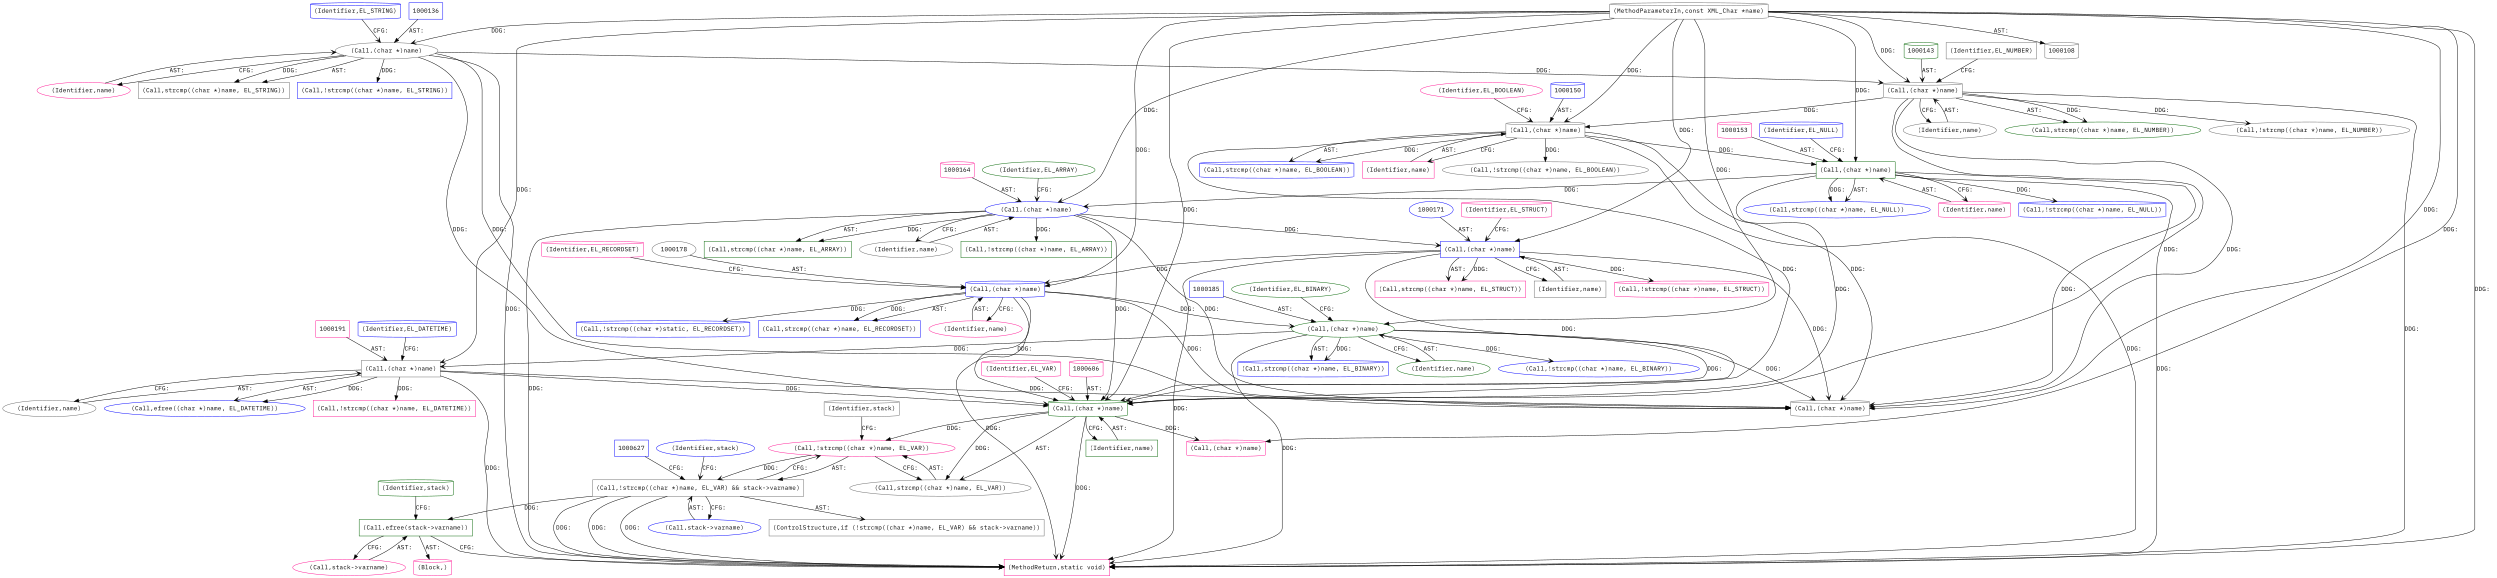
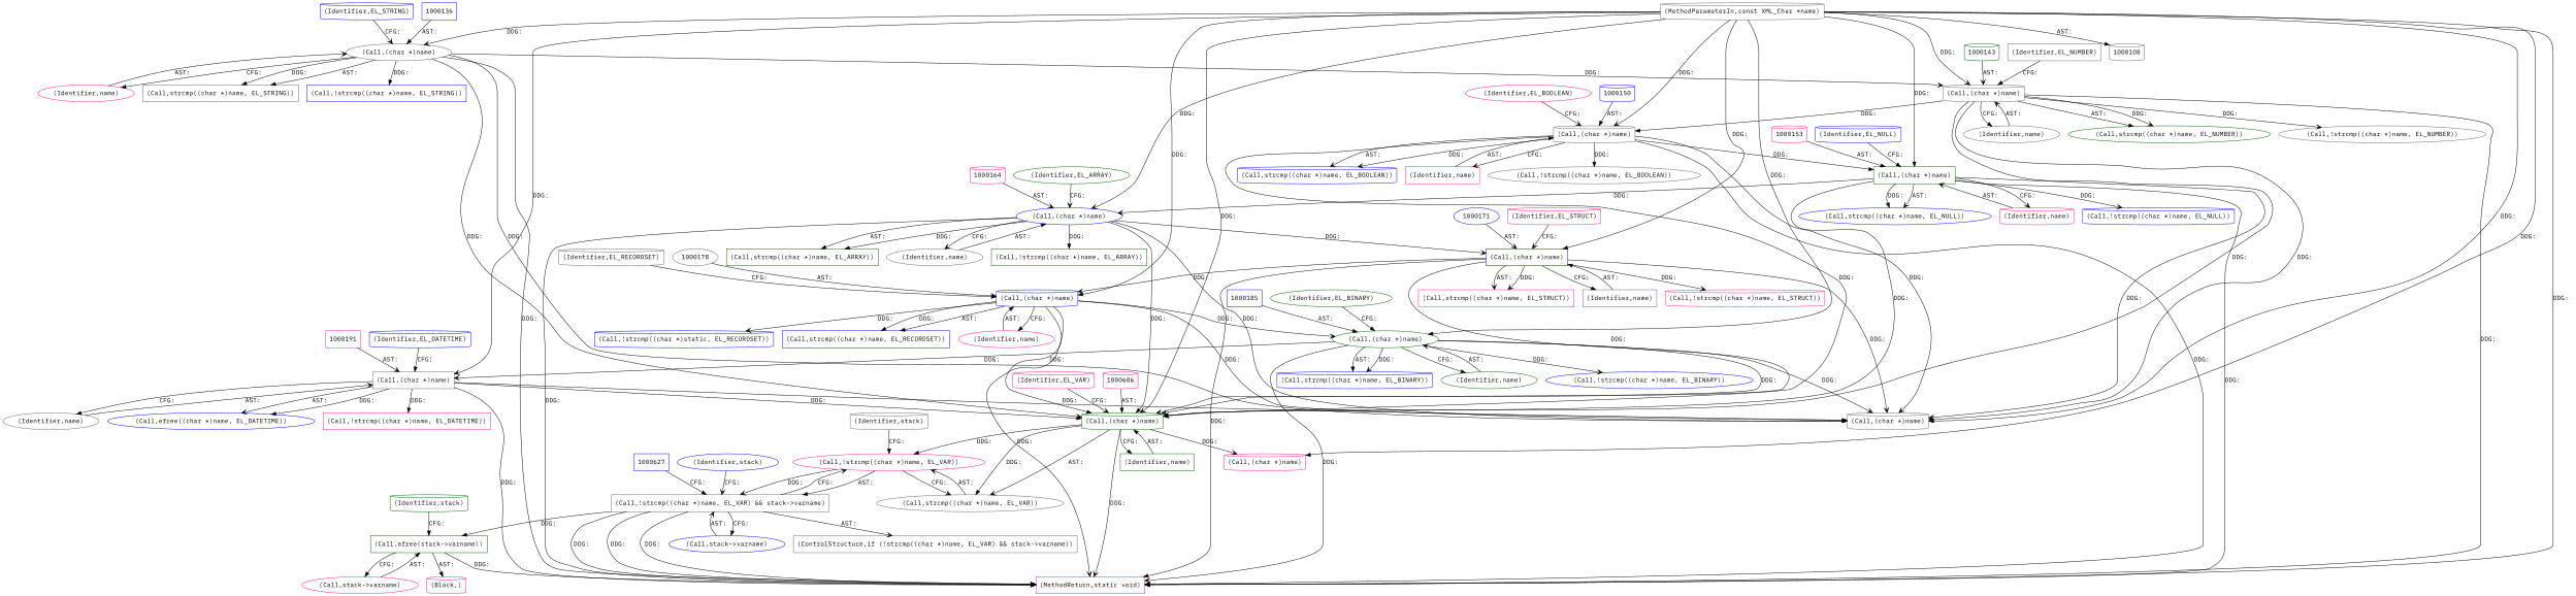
  digraph {
    fontname="IBM Plex Mono"
    node [color=blue fontname="IBM Plex Mono" shape=cylinder]
    edge [arrowhead=normal fontname="IBM Plex Mono"]
    n1 [color=deeppink label="(Call,!strcmp((char *)name, EL_VAR))" shape=ellipse]
    n2 [color=gray40 label="(Call,!strcmp((char *)name, EL_VAR) && stack->varname)" shape=box]
    n3 [color=gray40 label="(Call,strcmp((char *)name, EL_VAR))" shape=ellipse]
    n4 [color=deeppink label="(MethodReturn,static void)" shape=box]
    n5 [color=darkgreen label="(Call,efree(stack->varname))" shape=box]
    n6 [label="(Call,stack->varname)" shape=ellipse]
    n7 [color=gray40 label="(ControlStructure,if (!strcmp((char *)name, EL_VAR) && stack->varname))" shape=box]
    n8 [color=darkgreen label="(Call,(char *)name)"]
    n9 [color=deeppink label="(Call,(char *)name)"]
    n10 [color=darkgreen label="(Identifier,name)" shape=box]
    n11 [color=darkgreen label="(Call,(char *)name)" shape=ellipse]
    n12 [color=gray40 label="(Call,(char *)name)" shape=box]
    n13 [label="(Call,strcmp((char *)name, EL_BINARY))"]
    n14 [color=darkgreen label="(Identifier,name)" shape=ellipse]
    n15 [color=gray40 label="(Call,(char *)name)"]
    n16 [label="(Call,!strcmp((char *)name, EL_BINARY))" shape=ellipse]
    n17 [color=gray40 label="(Identifier,name)" shape=ellipse]
    n18 [label="(Call,efree((char *)name, EL_DATETIME))" shape=ellipse]
    n19 [color=deeppink label="(Call,!strcmp((char *)name, EL_DATETIME))" shape=box]
    n20 [label="(Call,(char *)name)"]
    n21 [label="(Call,!strcmp((char *)static, EL_RECORDSET))"]
    n22 [label="(Call,strcmp((char *)name, EL_RECORDSET))" shape=box]
    n23 [color=deeppink label="(Identifier,name)" shape=ellipse]
    n24 [label="(Call,(char *)name)" shape=box]
    n25 [color=gray40 label="(Identifier,name)" shape=box]
    n26 [color=deeppink label="(Call,!strcmp((char *)name, EL_STRUCT))"]
    n27 [color=deeppink label="(Call,strcmp((char *)name, EL_STRUCT))" shape=box]
    n28 [label="(Call,(char *)name)" shape=ellipse]
    n29 [color=gray40 label="(Identifier,name)" shape=ellipse]
    n30 [color=darkgreen label="(Call,!strcmp((char *)name, EL_ARRAY))" shape=box]
    n31 [color=darkgreen label="(Call,strcmp((char *)name, EL_ARRAY))" shape=box]
    n32 [color=darkgreen label="(Call,(char *)name)" shape=box]
    n33 [label="(Call,strcmp((char *)name, EL_NULL))" shape=ellipse]
    n34 [color=deeppink label="(Identifier,name)"]
    n35 [label="(Call,!strcmp((char *)name, EL_NULL))"]
    n36 [color=gray40 label="(Call,(char *)name)"]
    n37 [color=gray40 label="(Call,!strcmp((char *)name, EL_BOOLEAN))" shape=ellipse]
    n38 [label="(Call,strcmp((char *)name, EL_BOOLEAN))"]
    n39 [color=deeppink label="(Identifier,name)" shape=box]
    n40 [color=gray40 label="(Call,(char *)name)"]
    n41 [color=gray40 label="(Call,!strcmp((char *)name, EL_NUMBER))" shape=ellipse]
    n42 [color=gray40 label="(Identifier,name)" shape=ellipse]
    n43 [color=darkgreen label="(Call,strcmp((char *)name, EL_NUMBER))" shape=ellipse]
    n44 [color=gray40 label="(Call,(char *)name)" shape=ellipse]
    n45 [color=deeppink label="(Identifier,name)" shape=ellipse]
    n46 [color=gray40 label="(Call,strcmp((char *)name, EL_STRING))" shape=box]
    n47 [label="(Call,!strcmp((char *)name, EL_STRING))" shape=box]
    n48 [color=gray40 label="(MethodParameterIn,const XML_Char *name)"]
    1000108 [color=gray40]
    n50 [color=deeppink label="(Block,)"]
    n51 [color=deeppink label="(Call,stack->varname)" shape=ellipse]
    n52 [color=darkgreen label="(Identifier,EL_BINARY)" shape=ellipse]
    n53 [color=gray40 label="(Identifier,EL_NUMBER)" shape=box]
    n54 [label="(Identifier,EL_DATETIME)"]
    n55 [color=deeppink label="(Identifier,EL_VAR)"]
    n56 [label="(Identifier,stack)" shape=ellipse]
    n57 [color=gray40 label="(Identifier,stack)"]
    n58 [color=darkgreen label="(Identifier,EL_ARRAY)" shape=ellipse]
    n59 [color=deeppink label="(Identifier,EL_BOOLEAN)" shape=ellipse]
-   n60 [color=deeppink label="(Identifier,EL_RECORDSET)"]
+   n60 [color=gray40 label="(Identifier,EL_RECORDSET)"]
    n61 [label="(Identifier,EL_NULL)"]
    n62 [label="(Identifier,EL_STRING)"]
    n63 [color=darkgreen label="(Identifier,stack)"]
    n64 [color=deeppink label="(Identifier,EL_STRUCT)"]
    1000606 [color=deeppink]
    1000185 [shape=box]
    1000178 [color=gray40 shape=ellipse]
    1000171 [shape=ellipse]
    1000164 [color=deeppink]
    n70 [color=deeppink label=1000153]
    1000150
    1000143 [color=darkgreen]
    1000136 [shape=box]
    1000191 [color=deeppink shape=box]
    1000627 [shape=box]
    n1 -> n2 [label="AST: "]
    n1 -> n2 [arrowhead=vee label="DDG: "]
-   n1 -> n3 [label="CFG: "]
+   n1 -> n3 [arrowhead=vee label="CFG: "]
    n2 -> n1 [arrowhead=vee label="CFG: "]
    n2 -> n4 [arrowhead=vee label="DDG: "]
    n2 -> n4 [arrowhead=vee label="DDG: "]
    n2 -> n4 [label="DDG: "]
    n2 -> n5 [label="DDG: "]
    n2 -> n6 [label="CFG: "]
    n2 -> n7 [arrowhead=vee label="AST: "]
-   n3 -> n1 [label="AST: "]
-   n5 -> n4 [arrowhead=vee label="CFG: "]
+   n3 -> n1 [arrowhead=vee label="AST: "]
+   n5 -> n4 [arrowhead=vee label="DDG: "]
    n5 -> n50 [label="AST: "]
    n5 -> n51 [label="CFG: "]
    n6 -> n2 [arrowhead=vee label="AST: "]
    n8 -> n1 [label="DDG: "]
    n8 -> n3 [arrowhead=vee label="AST: "]
    n8 -> n3 [label="DDG: "]
    n8 -> n4 [arrowhead=vee label="DDG: "]
    n8 -> n9 [arrowhead=vee label="DDG: "]
    n8 -> n10 [label="CFG: "]
    n10 -> n8 [label="AST: "]
    n11 -> n4 [arrowhead=vee label="DDG: "]
    n11 -> n8 [arrowhead=vee label="DDG: "]
    n11 -> n12 [arrowhead=vee label="DDG: "]
    n11 -> n13 [label="AST: "]
    n11 -> n13 [arrowhead=vee label="DDG: "]
    n11 -> n14 [label="CFG: "]
    n11 -> n15 [arrowhead=vee label="DDG: "]
    n11 -> n16 [arrowhead=vee label="DDG: "]
    n12 -> n4 [label="DDG: "]
    n12 -> n8 [label="DDG: "]
    n12 -> n15 [label="DDG: "]
    n12 -> n17 [label="CFG: "]
    n12 -> n18 [arrowhead=vee label="AST: "]
    n12 -> n18 [label="DDG: "]
    n12 -> n19 [label="DDG: "]
    n14 -> n11 [arrowhead=vee label="AST: "]
    n17 -> n12 [arrowhead=vee label="AST: "]
    n20 -> n4 [arrowhead=vee label="DDG: "]
    n20 -> n8 [label="DDG: "]
    n20 -> n11 [arrowhead=vee label="DDG: "]
    n20 -> n15 [label="DDG: "]
    n20 -> n21 [arrowhead=vee label="DDG: "]
    n20 -> n22 [label="AST: "]
    n20 -> n22 [label="DDG: "]
    n20 -> n23 [label="CFG: "]
    n23 -> n20 [label="AST: "]
    n24 -> n4 [label="DDG: "]
    n24 -> n8 [arrowhead=vee label="DDG: "]
    n24 -> n15 [arrowhead=vee label="DDG: "]
    n24 -> n20 [arrowhead=vee label="DDG: "]
    n24 -> n25 [label="CFG: "]
    n24 -> n26 [arrowhead=vee label="DDG: "]
    n24 -> n27 [arrowhead=vee label="AST: "]
    n24 -> n27 [arrowhead=vee label="DDG: "]
    n25 -> n24 [label="AST: "]
    n28 -> n4 [label="DDG: "]
    n28 -> n8 [label="DDG: "]
    n28 -> n15 [label="DDG: "]
    n28 -> n24 [arrowhead=vee label="DDG: "]
    n28 -> n29 [arrowhead=vee label="CFG: "]
    n28 -> n30 [label="DDG: "]
    n28 -> n31 [label="AST: "]
    n28 -> n31 [label="DDG: "]
    n29 -> n28 [label="AST: "]
    n32 -> n4 [label="DDG: "]
    n32 -> n8 [label="DDG: "]
    n32 -> n15 [arrowhead=vee label="DDG: "]
    n32 -> n28 [arrowhead=vee label="DDG: "]
    n32 -> n33 [arrowhead=vee label="AST: "]
    n32 -> n33 [label="DDG: "]
    n32 -> n34 [arrowhead=vee label="CFG: "]
    n32 -> n35 [arrowhead=vee label="DDG: "]
    n34 -> n32 [arrowhead=vee label="AST: "]
    n36 -> n4 [arrowhead=vee label="DDG: "]
    n36 -> n8 [arrowhead=vee label="DDG: "]
    n36 -> n15 [arrowhead=vee label="DDG: "]
    n36 -> n32 [label="DDG: "]
    n36 -> n37 [label="DDG: "]
    n36 -> n38 [arrowhead=vee label="AST: "]
    n36 -> n38 [arrowhead=vee label="DDG: "]
    n36 -> n39 [arrowhead=vee label="CFG: "]
    n39 -> n36 [label="AST: "]
    n40 -> n4 [arrowhead=vee label="DDG: "]
    n40 -> n8 [arrowhead=vee label="DDG: "]
    n40 -> n15 [arrowhead=vee label="DDG: "]
    n40 -> n36 [label="DDG: "]
    n40 -> n41 [arrowhead=vee label="DDG: "]
    n40 -> n42 [label="CFG: "]
    n40 -> n43 [label="AST: "]
    n40 -> n43 [arrowhead=vee label="DDG: "]
    n42 -> n40 [arrowhead=vee label="AST: "]
    n44 -> n4 [label="DDG: "]
    n44 -> n8 [arrowhead=vee label="DDG: "]
    n44 -> n15 [label="DDG: "]
    n44 -> n40 [arrowhead=vee label="DDG: "]
    n44 -> n45 [label="CFG: "]
    n44 -> n46 [label="AST: "]
    n44 -> n46 [label="DDG: "]
    n44 -> n47 [label="DDG: "]
    n45 -> n44 [arrowhead=vee label="AST: "]
    n48 -> n4 [label="DDG: "]
    n48 -> n8 [arrowhead=vee label="DDG: "]
    n48 -> n9 [label="DDG: "]
    n48 -> n11 [label="DDG: "]
    n48 -> n12 [arrowhead=vee label="DDG: "]
    n48 -> n15 [label="DDG: "]
    n48 -> n20 [label="DDG: "]
    n48 -> n24 [label="DDG: "]
    n48 -> n28 [arrowhead=vee label="DDG: "]
    n48 -> n32 [label="DDG: "]
    n48 -> n36 [arrowhead=vee label="DDG: "]
    n48 -> n40 [arrowhead=vee label="DDG: "]
    n48 -> n44 [arrowhead=vee label="DDG: "]
    n48 -> 1000108 [label="AST: "]
    n51 -> n5 [label="AST: "]
    n52 -> n11 [label="CFG: "]
    n53 -> n40 [label="CFG: "]
    n54 -> n12 [label="CFG: "]
    n55 -> n8 [arrowhead=vee label="CFG: "]
    n56 -> n2 [arrowhead=vee label="CFG: "]
    n57 -> n1 [label="CFG: "]
    n58 -> n28 [arrowhead=vee label="CFG: "]
    n59 -> n36 [arrowhead=vee label="CFG: "]
    n60 -> n20 [label="CFG: "]
    n61 -> n32 [label="CFG: "]
    n62 -> n44 [arrowhead=vee label="CFG: "]
    n63 -> n5 [label="CFG: "]
    n64 -> n24 [arrowhead=vee label="CFG: "]
    1000606 -> n8 [label="AST: "]
    1000185 -> n11 [label="AST: "]
    1000178 -> n20 [arrowhead=vee label="AST: "]
    1000171 -> n24 [arrowhead=vee label="AST: "]
    1000164 -> n28 [arrowhead=vee label="AST: "]
    n70 -> n32 [label="AST: "]
    1000150 -> n36 [label="AST: "]
    1000143 -> n40 [arrowhead=vee label="AST: "]
    1000136 -> n44 [label="AST: "]
    1000191 -> n12 [arrowhead=vee label="AST: "]
    1000627 -> n2 [label="CFG: "]
  }
